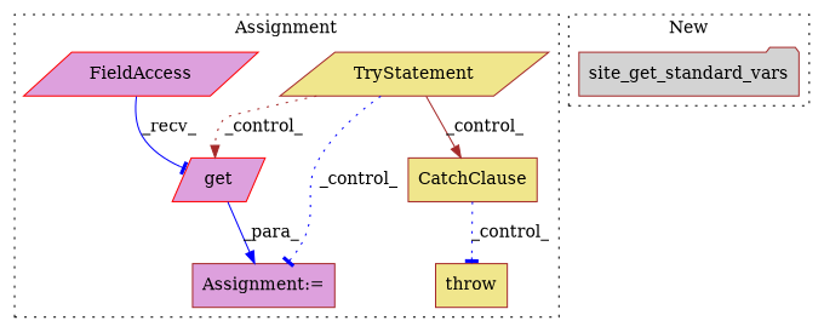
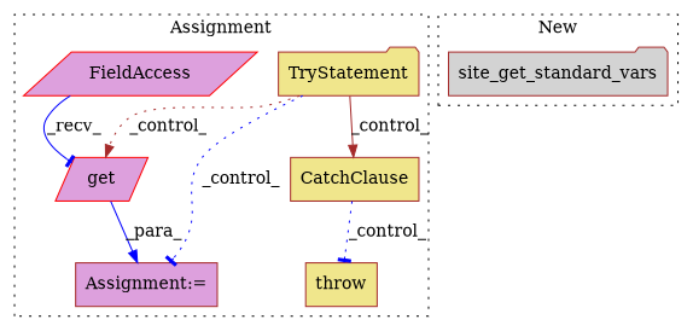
  digraph {
    node [a=32 color=brown fillcolor=khaki shape=box style=filled]
    edge [arrowhead=tee color=blue style=dotted]
    n1 [a=12 l="11,2" label=CatchClause s="1071,1116"]
    n2 [a=53 l=6 label=throw s=1126]
-   n3 [a=54 l=4 label=TryStatement s=1002 shape=parallelogram]
+   n3 [a=54 l=4 label=TryStatement s=1002 shape=folder]
    n4 [color=red fillcolor=plum l="4,1" label=get s="1042,1061" shape=parallelogram]
    n5 [a=22 color=red fillcolor=plum l=17 label=FieldAccess s=1024 shape=parallelogram]
    n6 [a=7 fillcolor=plum l=1 label="Assignment:=" s=1023]
    n7 [fillcolor=lightgrey l="23,1" label=site_get_standard_vars s="1148,1186" shape=folder]
    subgraph cluster_1 {
      label=Assignment
      style=dotted
      n1
      n2
      n3
      n4
      n5
      n6
    }
    subgraph cluster_2 {
      label=New
      style=dotted
      n7
    }
    n1 -> n2 [label=_control_]
    n3 -> n1 [arrowhead=normal color=brown label=_control_ style=solid]
    n3 -> n4 [arrowhead=normal color=brown label=_control_]
    n3 -> n6 [label=_control_]
    n4 -> n6 [arrowhead=normal label=_para_ style=solid]
    n5 -> n4 [label=_recv_ style=solid]
  }
